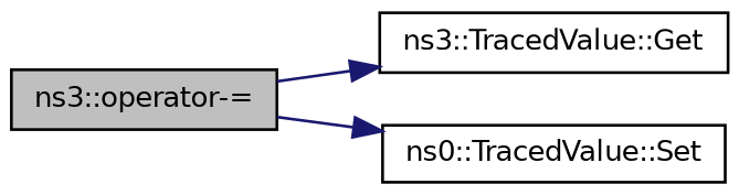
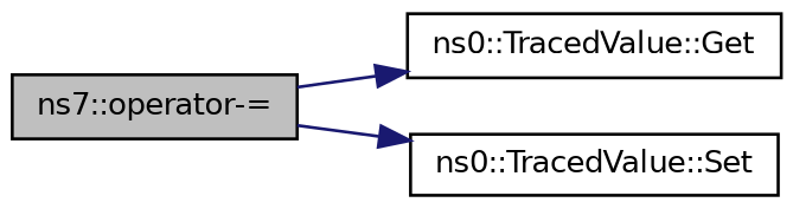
  digraph {
    rankdir=LR
    node [color=black fillcolor=white fontname=Helvetica fontsize=10 shape=record style=filled]
    edge [color=midnightblue fontname=Helvetica fontsize=10 labelfontname=Helvetica labelfontsize=10 style=solid]
-   n1 [fillcolor=grey75 fontcolor=black height=0.2 label="ns3::operator-=" width=0.4]
-   n2 [height=0.2 label="ns3::TracedValue::Get" width=0.4]
+   n1 [fillcolor=grey75 fontcolor=black height=0.2 label="ns7::operator-=" width=0.4]
+   n2 [height=0.2 label="ns0::TracedValue::Get" width=0.4]
    n3 [height=0.2 label="ns0::TracedValue::Set" width=0.4]
    n1 -> n2
    n1 -> n3
  }
